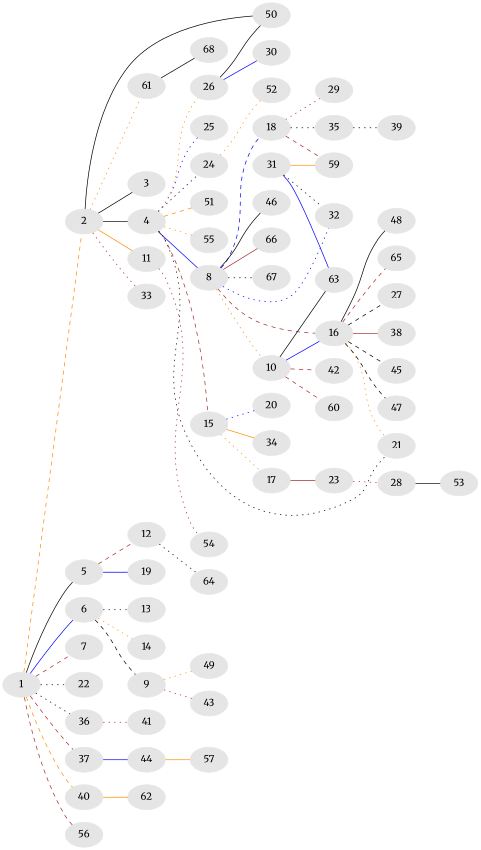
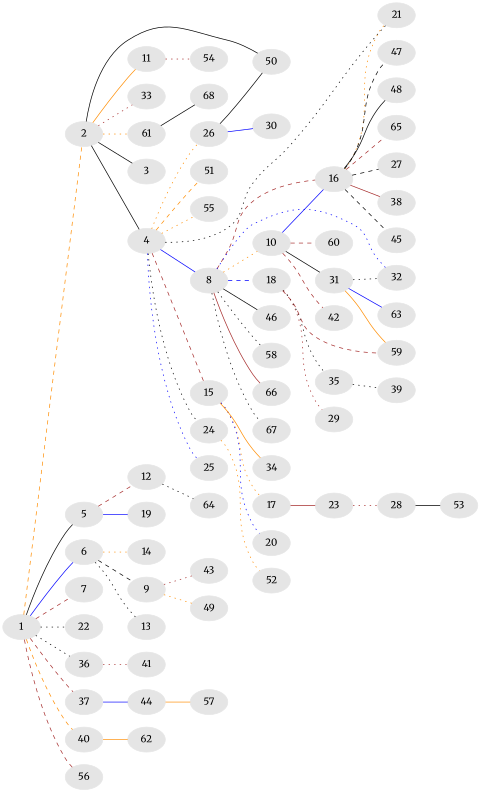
  graph {
    fontname=Merriweather
    rankdir=LR
    node [color=gray90 fontname=Merriweather style=filled]
    edge [color=black fontname=Merriweather style=dotted]
    1
    2
    5
    6
    7
    22
    36
    37
    40
    56
    3
    4
    11
    33
    50
    61
    12
    19
    9
    13
    14
    41
    44
    62
    8
    15
    21
    24
    25
    26
    51
    55
    54
    68
    10
    16
    18
    32
    46
+   58
    66
    67
    17
    20
    34
    52
    30
    64
    43
    49
    31
    42
    60
    27
    38
    45
    47
    48
    65
    29
    35
    59
    63
    23
    28
    39
    53
    57
    1 -- 2 [color=darkorange style=dashed]
    1 -- 5 [style=solid]
    1 -- 6 [color=blue style=solid]
    1 -- 7 [color=brown style=dashed]
    1 -- 22
    1 -- 36
    1 -- 37 [color=brown style=dashed]
    1 -- 40 [color=darkorange style=dashed]
    1 -- 56 [color=brown style=dashed]
    2 -- 3 [style=solid]
    2 -- 4 [style=solid]
    2 -- 11 [color=darkorange style=solid]
    2 -- 33 [color=brown]
    2 -- 50 [style=solid]
    2 -- 61 [color=darkorange]
    5 -- 12 [color=brown style=dashed]
    5 -- 19 [color=blue style=solid]
    6 -- 9 [style=dashed]
    6 -- 13
    6 -- 14 [color=darkorange]
    36 -- 41 [color=brown]
    37 -- 44 [color=blue style=solid]
    40 -- 62 [color=darkorange style=solid]
    4 -- 8 [color=blue style=solid]
    4 -- 15 [color=brown style=dashed]
    4 -- 21
    4 -- 24
    4 -- 25 [color=blue]
    4 -- 26 [color=darkorange]
    4 -- 51 [color=darkorange style=dashed]
    4 -- 55 [color=darkorange]
    11 -- 54 [color=brown]
    61 -- 68 [style=solid]
    12 -- 64
    9 -- 43 [color=brown]
    9 -- 49 [color=darkorange]
    44 -- 57 [color=darkorange style=solid]
    8 -- 10 [color=darkorange]
    8 -- 16 [color=brown style=dashed]
    8 -- 18 [color=blue style=dashed]
    8 -- 32 [color=blue]
    8 -- 46 [style=solid]
+   8 -- 58
    8 -- 66 [color=brown style=solid]
    8 -- 67
    15 -- 17 [color=darkorange]
    15 -- 20 [color=blue]
    15 -- 34 [color=darkorange style=solid]
    24 -- 52 [color=darkorange]
    26 -- 50 [style=solid]
    26 -- 30 [color=blue style=solid]
    10 -- 16 [color=blue style=solid]
-   10 -- 63 [style=solid]
+   10 -- 31 [style=solid]
    10 -- 42 [color=brown style=dashed]
    10 -- 60 [color=brown style=dashed]
    16 -- 21 [color=darkorange]
    16 -- 27 [style=dashed]
    16 -- 38 [color=brown style=solid]
    16 -- 45 [style=dashed]
    16 -- 47 [style=dashed]
    16 -- 48 [style=solid]
    16 -- 65 [color=brown style=dashed]
    18 -- 29 [color=brown]
    18 -- 35
    18 -- 59 [color=brown style=dashed]
    17 -- 23 [color=brown style=solid]
    31 -- 32
    31 -- 59 [color=darkorange style=solid]
    31 -- 63 [color=blue style=solid]
    35 -- 39
    23 -- 28 [color=brown]
    28 -- 53 [style=solid]
  }
